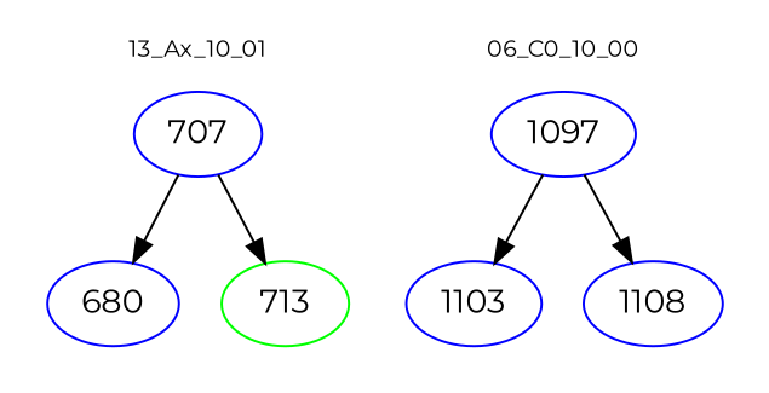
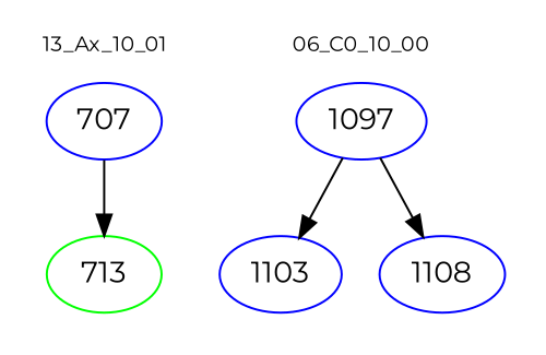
  digraph {
    fontname=Montserrat
    node [color=blue fontname=Montserrat]
    edge [color=black fontname=Montserrat]
    n1 [label=707]
-   n2 [label=680]
    n3 [color=green label=713]
    n4 [label=1097]
    n5 [label=1103]
    n6 [label=1108]
    subgraph cluster_1 {
      color=white
      fontsize=10
      label="13_Ax_10_01"
      n1
-     n2
      n3
    }
    subgraph cluster_2 {
      color=white
      fontsize=10
      label="06_C0_10_00"
      n4
      n5
      n6
    }
-   n1 -> n2
    n1 -> n3
    n4 -> n5
    n4 -> n6
  }
